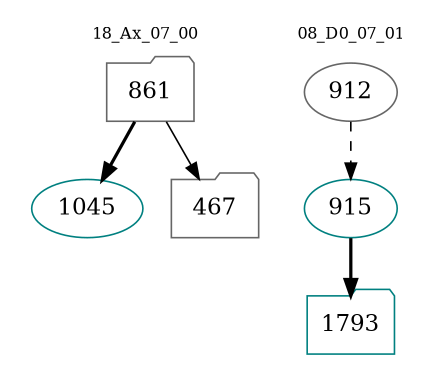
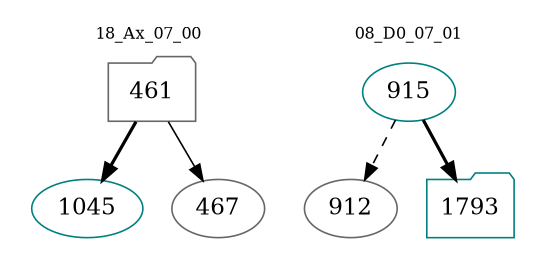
  digraph {
    node [color=gray40 shape=folder]
    edge [color=black style=bold]
-   n1 [label=861]
+   n1 [label=461]
    n2 [color=teal label=1045 shape=ellipse]
-   n3 [label=467]
+   n3 [label=467 shape=ellipse]
    n4 [color=teal label=915 shape=ellipse]
    n5 [label=912 shape=ellipse]
    n6 [color=teal label=1793]
    subgraph cluster_1 {
      color=white
      fontsize=10
      label="18_Ax_07_00"
      n1
      n2
      n3
    }
    subgraph cluster_2 {
      color=white
      fontsize=10
      label="08_D0_07_01"
      n4
      n5
      n6
    }
    n1 -> n2
    n1 -> n3 [style=solid]
-   n5 -> n4 [style=dashed]
+   n4 -> n5 [style=dashed]
    n4 -> n6
  }
